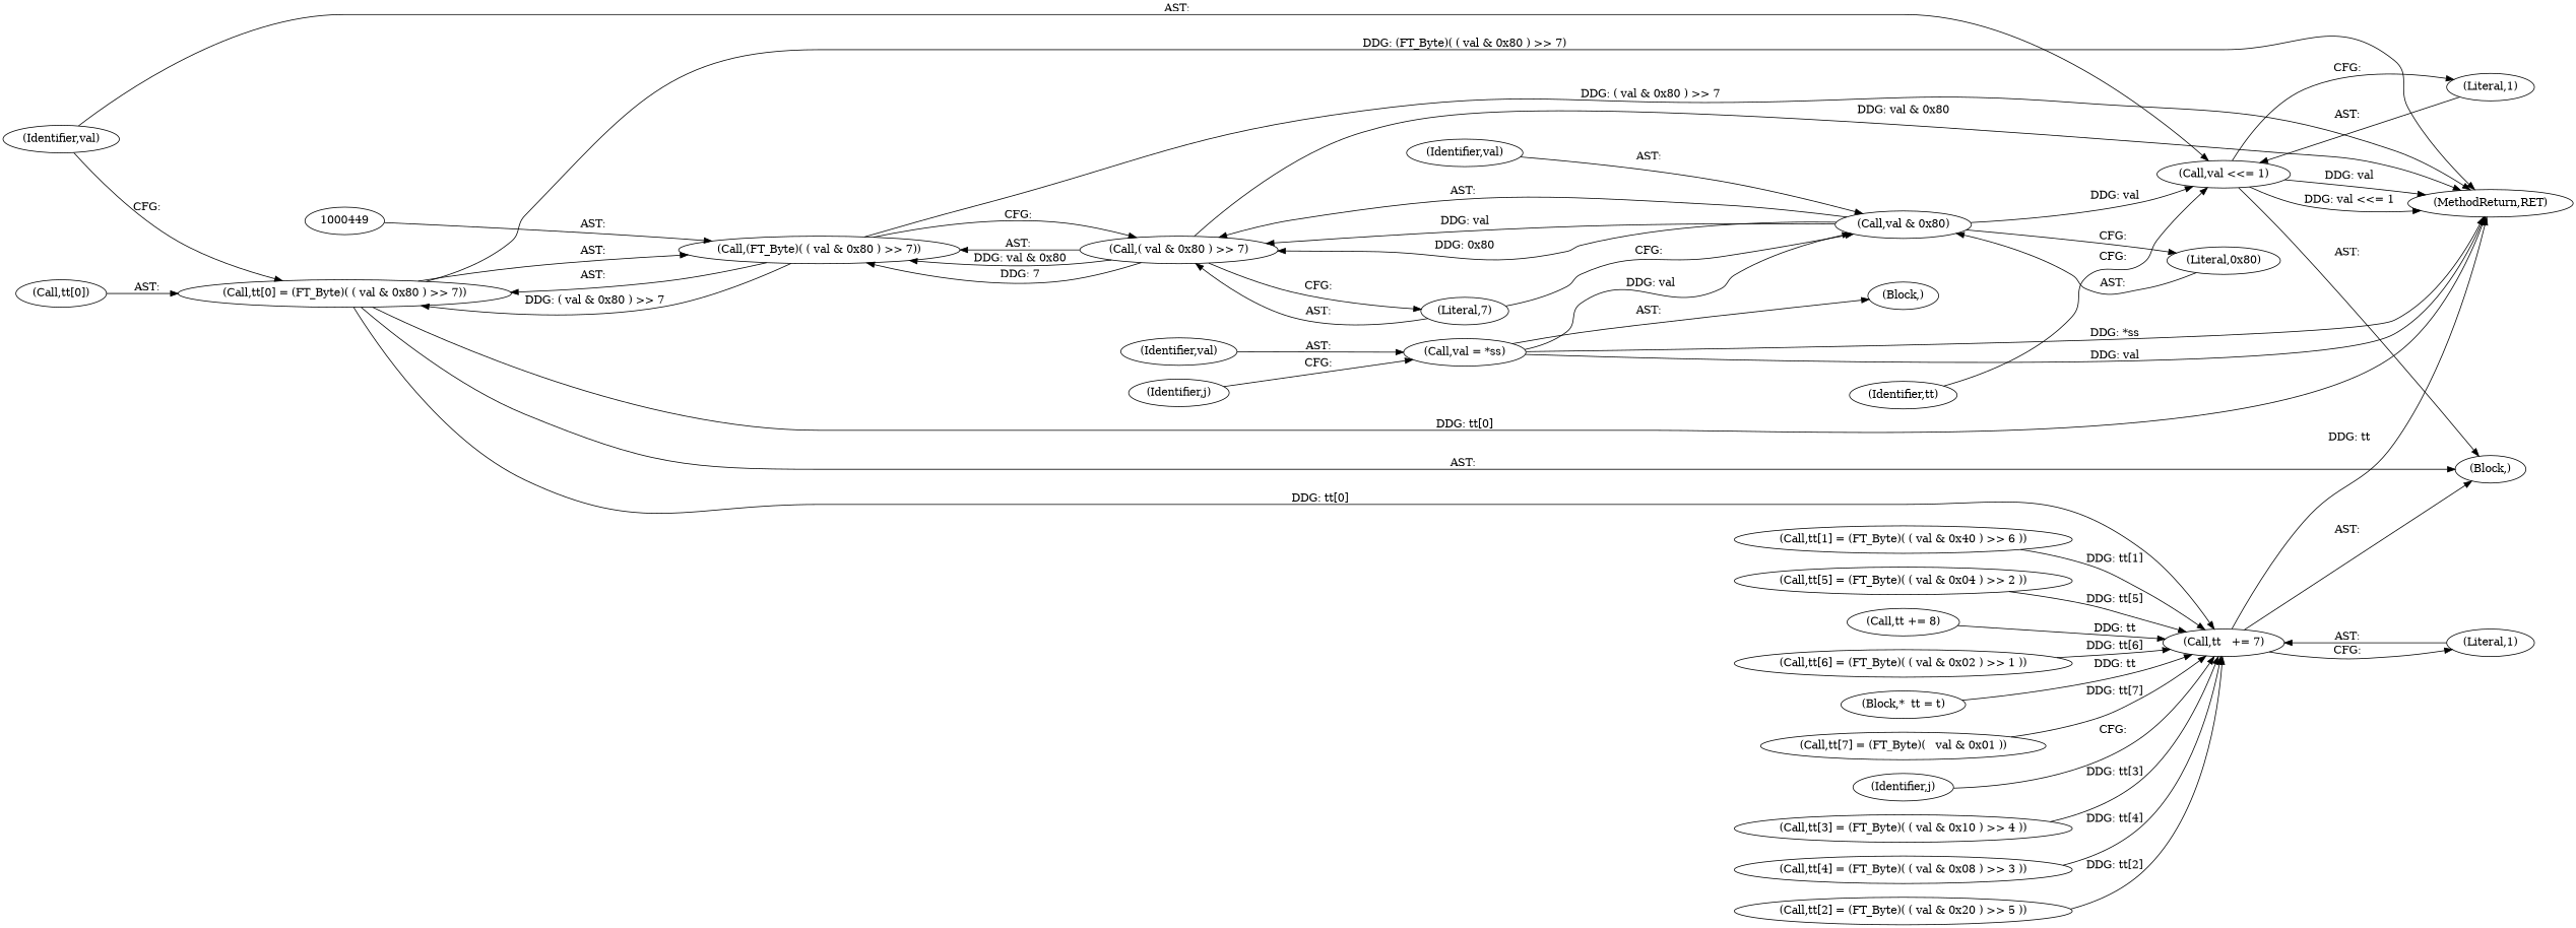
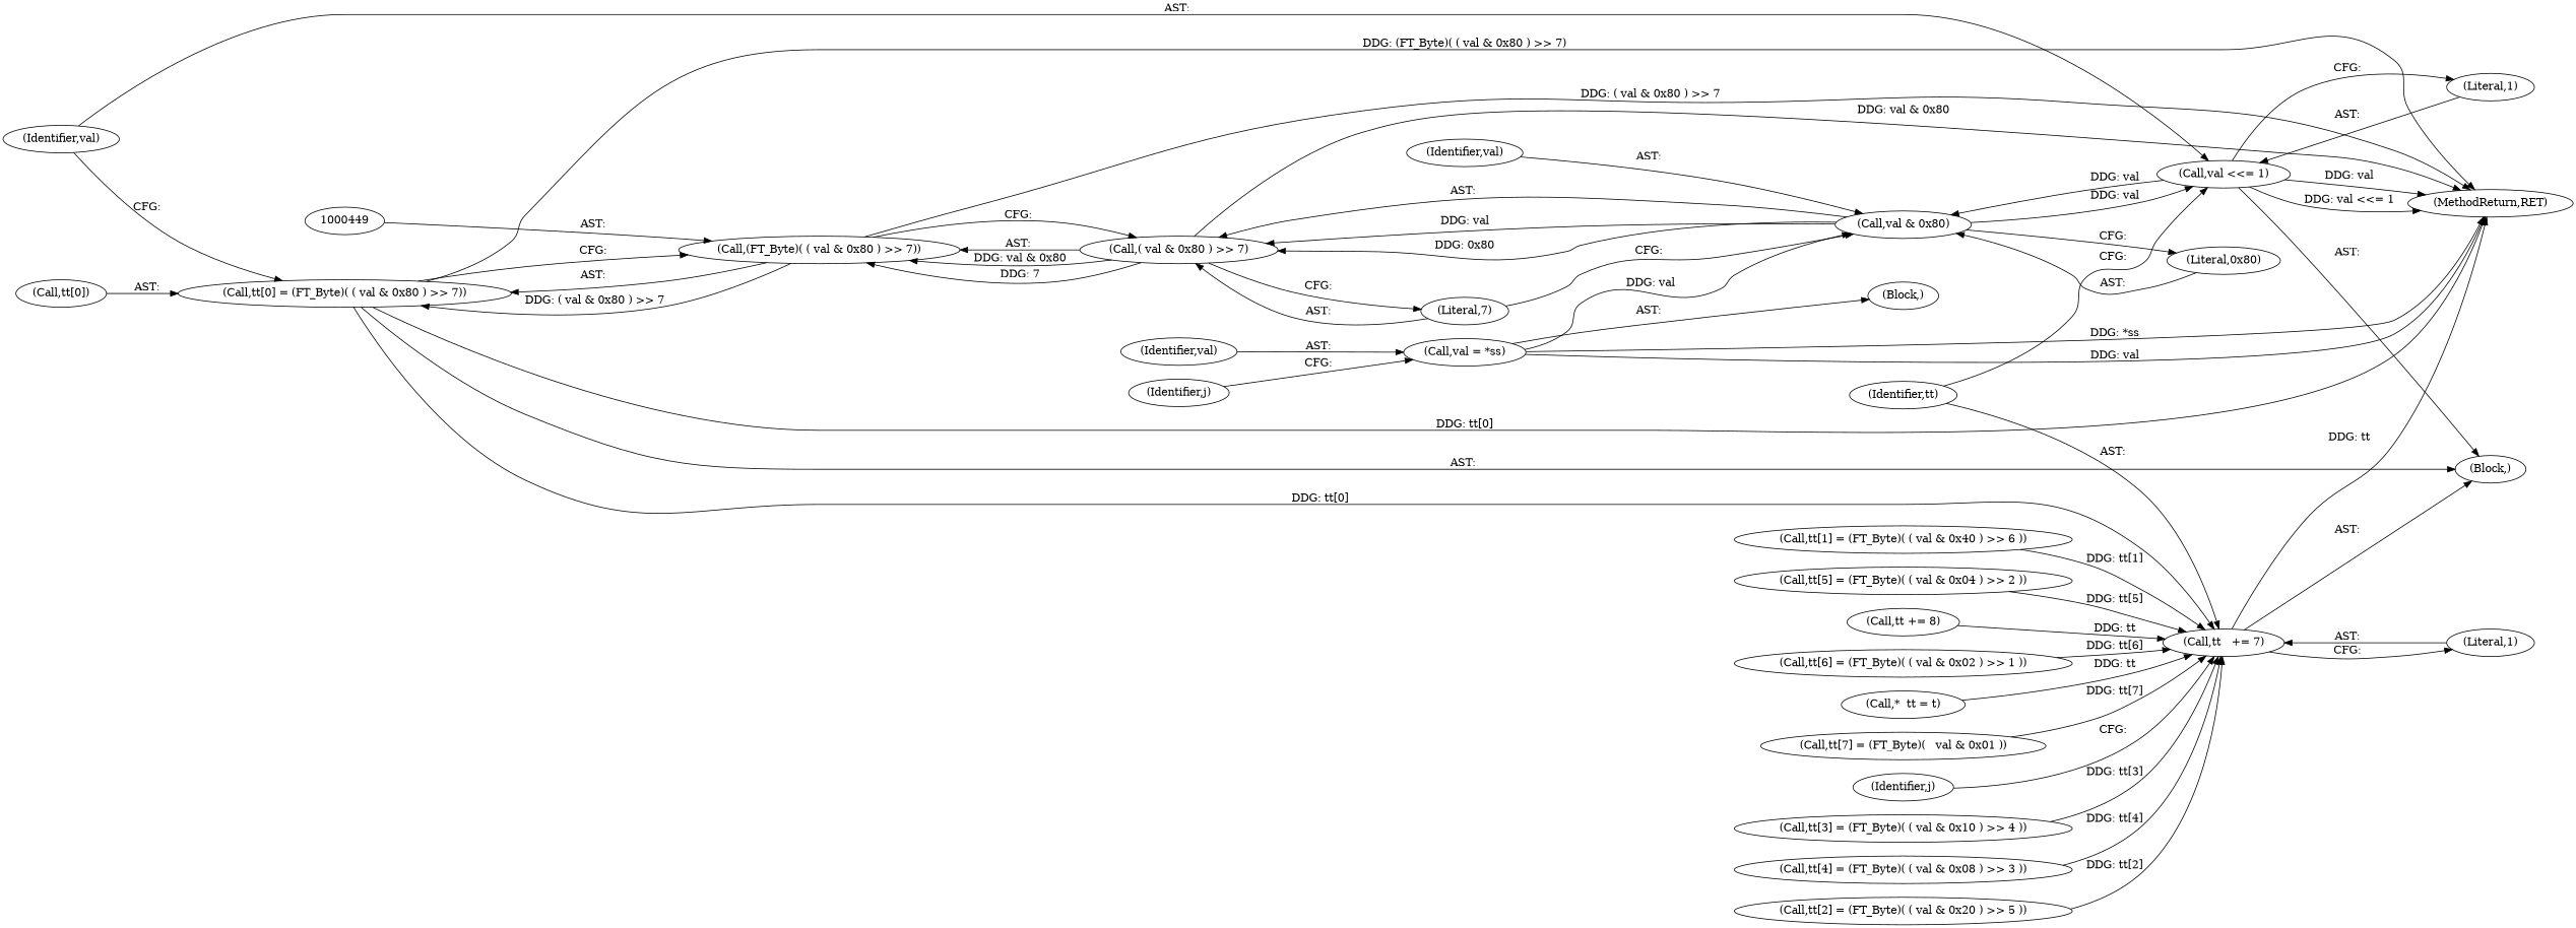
  digraph {
    rankdir=LR
    n1 [label="(Call,tt[0] = (FT_Byte)( ( val & 0x80 ) >> 7))"]
    n2 [label="(Call,(FT_Byte)( ( val & 0x80 ) >> 7))"]
    n3 [label="(Call,tt   += 7)"]
    n4 [label="(Block,)"]
    n5 [label="(MethodReturn,RET)"]
    n6 [label="(Call,( val & 0x80 ) >> 7)"]
    n7 [label="(Literal,1)"]
    n8 [label="(Literal,7)"]
    n9 [label="(Call,val & 0x80)"]
    n10 [label="(Call,val <<= 1)"]
    n11 [label="(Literal,0x80)"]
    n12 [label="(Literal,1)"]
    n13 [label="(Call,val = *ss)"]
    n14 [label="(Block,)"]
    n15 [label="(Call,tt += 8)"]
    n16 [label="(Identifier,tt)"]
    n17 [label="(Identifier,j)"]
    n18 [label="(Call,tt[6] = (FT_Byte)( ( val & 0x02 ) >> 1 ))"]
    n19 [label="(Call,tt[0])"]
    n20 [label="(Identifier,val)"]
    n21 [label="(Identifier,val)"]
    n22 [label="(Identifier,val)"]
-   n23 [label="(Block,*  tt = t)"]
+   n23 [label="(Call,*  tt = t)"]
    n24 [label="(Call,tt[7] = (FT_Byte)(   val & 0x01 ))"]
    n25 [label="(Identifier,j)"]
    n26 [label="(Call,tt[3] = (FT_Byte)( ( val & 0x10 ) >> 4 ))"]
    n27 [label="(Call,tt[4] = (FT_Byte)( ( val & 0x08 ) >> 3 ))"]
    n28 [label="(Call,tt[2] = (FT_Byte)( ( val & 0x20 ) >> 5 ))"]
    n29 [label="(Call,tt[1] = (FT_Byte)( ( val & 0x40 ) >> 6 ))"]
    n30 [label="(Call,tt[5] = (FT_Byte)( ( val & 0x04 ) >> 2 ))"]
    n31 [label=1000449]
-   n1 -> n2 [label="AST: "]
+   n1 -> n2 [label="CFG: "]
    n1 -> n3 [label="DDG: tt[0]"]
    n1 -> n4 [label="AST: "]
    n1 -> n5 [label="DDG: tt[0]"]
    n1 -> n5 [label="DDG: (FT_Byte)( ( val & 0x80 ) >> 7)"]
    n2 -> n1 [label="AST: "]
    n2 -> n1 [label="DDG: ( val & 0x80 ) >> 7"]
    n2 -> n5 [label="DDG: ( val & 0x80 ) >> 7"]
    n2 -> n6 [label="CFG: "]
    n3 -> n4 [label="AST: "]
    n3 -> n5 [label="DDG: tt"]
    n3 -> n7 [label="CFG: "]
    n6 -> n2 [label="AST: "]
    n6 -> n2 [label="DDG: val & 0x80"]
    n6 -> n2 [label="DDG: 7"]
    n6 -> n5 [label="DDG: val & 0x80"]
    n6 -> n8 [label="CFG: "]
    n7 -> n3 [label="AST: "]
    n8 -> n6 [label="AST: "]
    n8 -> n9 [label="CFG: "]
    n9 -> n6 [label="AST: "]
    n9 -> n6 [label="DDG: val"]
    n9 -> n6 [label="DDG: 0x80"]
    n9 -> n10 [label="DDG: val"]
    n9 -> n11 [label="CFG: "]
    n10 -> n4 [label="AST: "]
    n10 -> n5 [label="DDG: val"]
    n10 -> n5 [label="DDG: val <<= 1"]
+   n10 -> n9 [label="DDG: val"]
    n10 -> n12 [label="CFG: "]
    n11 -> n9 [label="AST: "]
    n12 -> n10 [label="AST: "]
    n13 -> n5 [label="DDG: *ss"]
    n13 -> n5 [label="DDG: val"]
    n13 -> n9 [label="DDG: val"]
    n13 -> n14 [label="AST: "]
    n15 -> n3 [label="DDG: tt"]
+   n16 -> n3 [label="AST: "]
    n16 -> n10 [label="CFG: "]
    n17 -> n13 [label="CFG: "]
    n18 -> n3 [label="DDG: tt[6]"]
    n19 -> n1 [label="AST: "]
    n20 -> n9 [label="AST: "]
    n21 -> n1 [label="CFG: "]
    n21 -> n10 [label="AST: "]
    n22 -> n13 [label="AST: "]
    n23 -> n3 [label="DDG: tt"]
    n24 -> n3 [label="DDG: tt[7]"]
    n25 -> n3 [label="CFG: "]
    n26 -> n3 [label="DDG: tt[3]"]
    n27 -> n3 [label="DDG: tt[4]"]
    n28 -> n3 [label="DDG: tt[2]"]
    n29 -> n3 [label="DDG: tt[1]"]
    n30 -> n3 [label="DDG: tt[5]"]
    n31 -> n2 [label="AST: "]
  }
